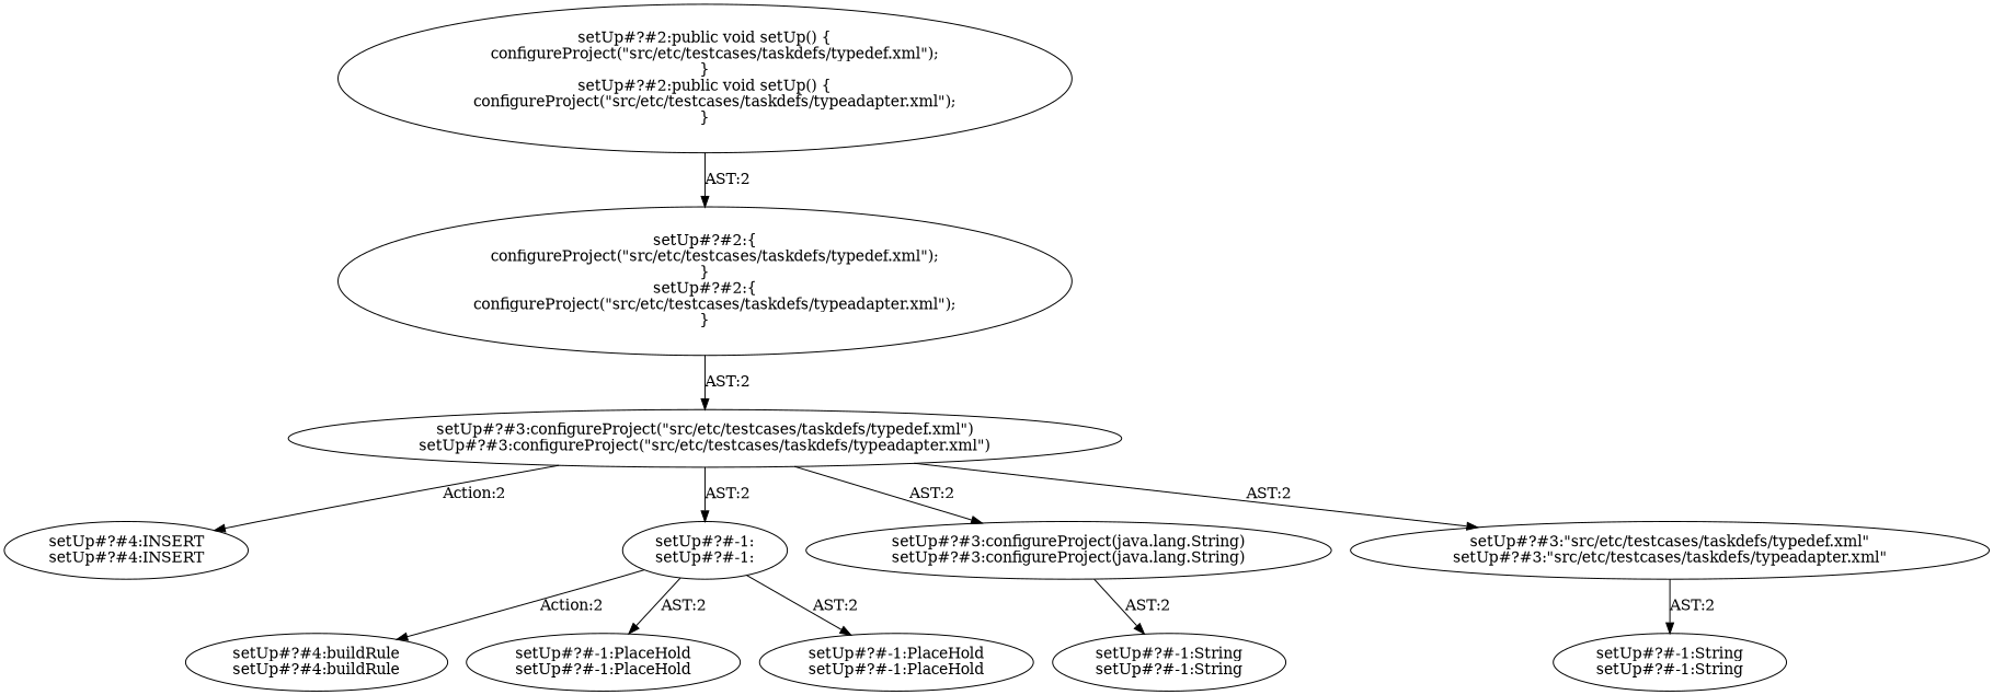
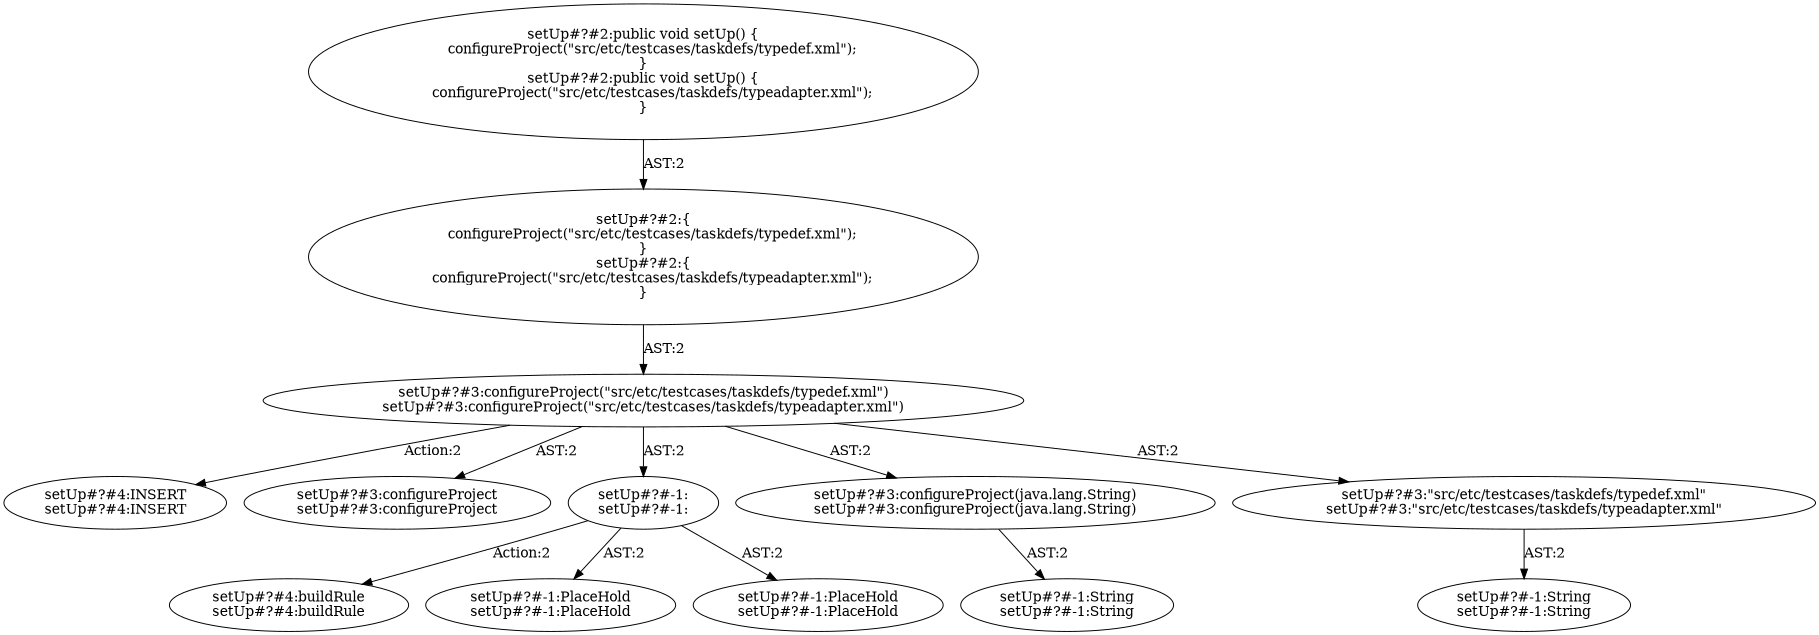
  digraph {
    node [shape=ellipse]
    n1 [label="setUp#?#4:INSERT\nsetUp#?#4:INSERT"]
    n2 [label="setUp#?#4:buildRule\nsetUp#?#4:buildRule"]
    n3 [label="setUp#?#3:configureProject(\"src/etc/testcases/taskdefs/typedef.xml\")\nsetUp#?#3:configureProject(\"src/etc/testcases/taskdefs/typeadapter.xml\")"]
+   n4 [label="setUp#?#3:configureProject\nsetUp#?#3:configureProject"]
    n5 [label="setUp#?#-1:\nsetUp#?#-1:"]
    n6 [label="setUp#?#3:configureProject(java.lang.String)\nsetUp#?#3:configureProject(java.lang.String)"]
    n7 [label="setUp#?#3:\"src/etc/testcases/taskdefs/typedef.xml\"\nsetUp#?#3:\"src/etc/testcases/taskdefs/typeadapter.xml\""]
    n8 [label="setUp#?#-1:PlaceHold\nsetUp#?#-1:PlaceHold"]
    n9 [label="setUp#?#-1:PlaceHold\nsetUp#?#-1:PlaceHold"]
    n10 [label="setUp#?#-1:String\nsetUp#?#-1:String"]
    n11 [label="setUp#?#-1:String\nsetUp#?#-1:String"]
    n12 [label="setUp#?#2:\{\n    configureProject(\"src/etc/testcases/taskdefs/typedef.xml\");\n\}\nsetUp#?#2:\{\n    configureProject(\"src/etc/testcases/taskdefs/typeadapter.xml\");\n\}"]
    n13 [label="setUp#?#2:public void setUp() \{\n    configureProject(\"src/etc/testcases/taskdefs/typedef.xml\");\n\}\nsetUp#?#2:public void setUp() \{\n    configureProject(\"src/etc/testcases/taskdefs/typeadapter.xml\");\n\}"]
    n3 -> n1 [label="Action:2"]
+   n3 -> n4 [label="AST:2"]
    n3 -> n5 [label="AST:2"]
    n3 -> n6 [label="AST:2"]
    n3 -> n7 [label="AST:2"]
    n5 -> n2 [label="Action:2"]
    n5 -> n8 [label="AST:2"]
    n5 -> n9 [label="AST:2"]
    n6 -> n10 [label="AST:2"]
    n7 -> n11 [label="AST:2"]
    n12 -> n3 [label="AST:2"]
    n13 -> n12 [label="AST:2"]
  }
